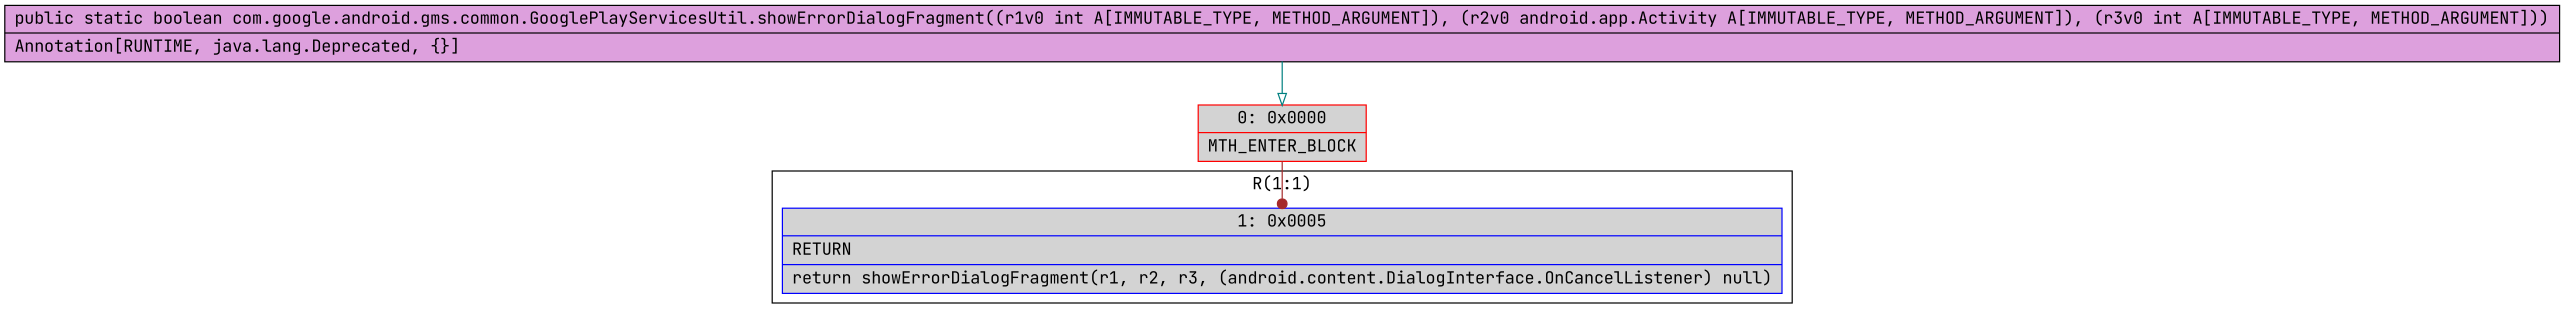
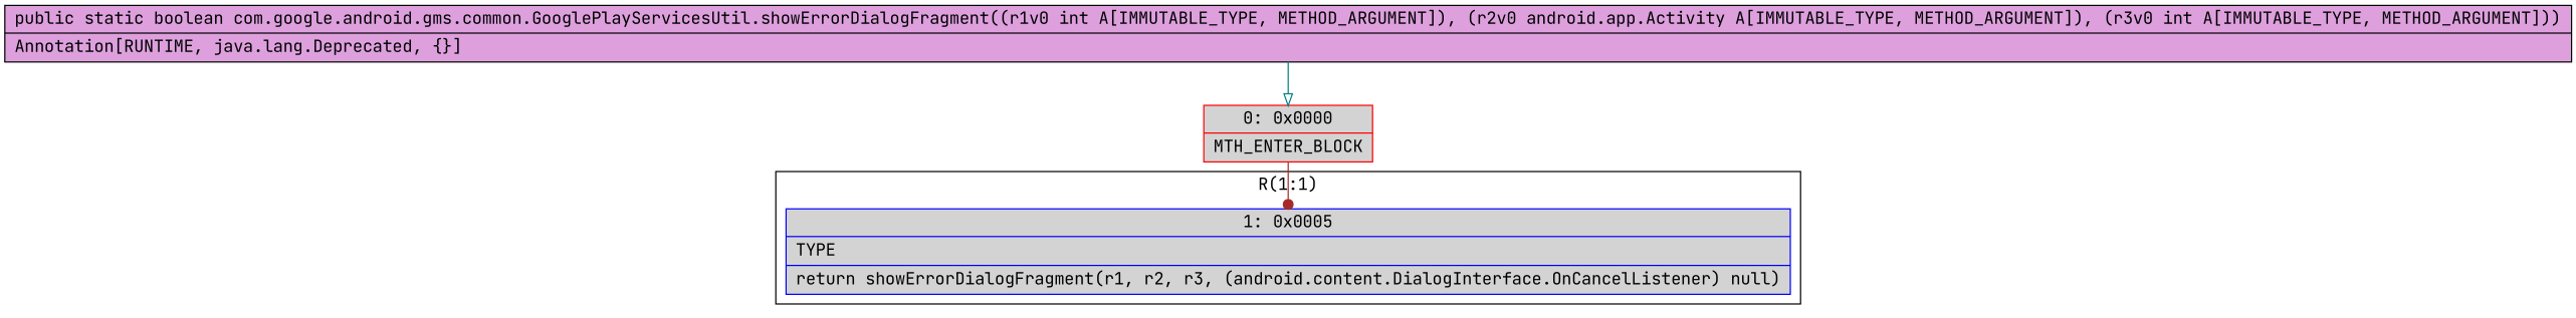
  digraph {
    fontname="JetBrains Mono"
    node [shape=record style=filled fillcolor=lightgrey fontname="JetBrains Mono"]
    edge [style=solid fontname="JetBrains Mono"]
-   n1 [color=blue label="{1\:\ 0x0005|RETURN\l|return showErrorDialogFragment(r1, r2, r3, (android.content.DialogInterface.OnCancelListener) null)\l}"]
+   n1 [color=blue label="{1\:\ 0x0005|TYPE\l|return showErrorDialogFragment(r1, r2, r3, (android.content.DialogInterface.OnCancelListener) null)\l}"]
    n2 [color=red label="{0\:\ 0x0000|MTH_ENTER_BLOCK\l}"]
    n3 [label="{public static boolean com.google.android.gms.common.GooglePlayServicesUtil.showErrorDialogFragment((r1v0 int A[IMMUTABLE_TYPE, METHOD_ARGUMENT]), (r2v0 android.app.Activity A[IMMUTABLE_TYPE, METHOD_ARGUMENT]), (r3v0 int A[IMMUTABLE_TYPE, METHOD_ARGUMENT]))  | Annotation[RUNTIME, java.lang.Deprecated, \{\}]\l}" fillcolor=plum]
    subgraph cluster_1 {
      label="R(1:1)"
      n1
    }
    n2 -> n1 [color=brown arrowhead=dot]
    n3 -> n2 [color=teal arrowhead=onormal]
  }
